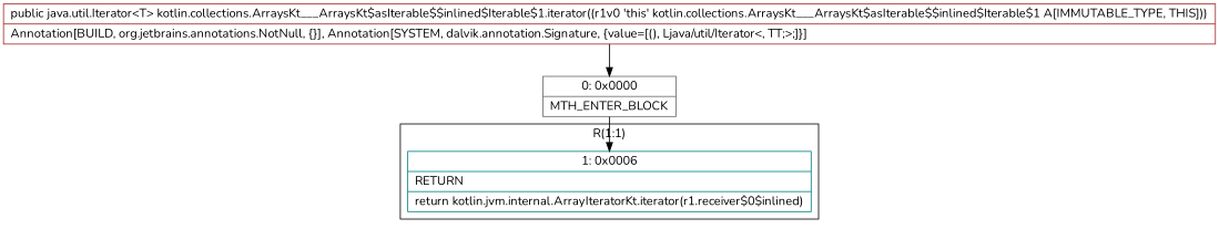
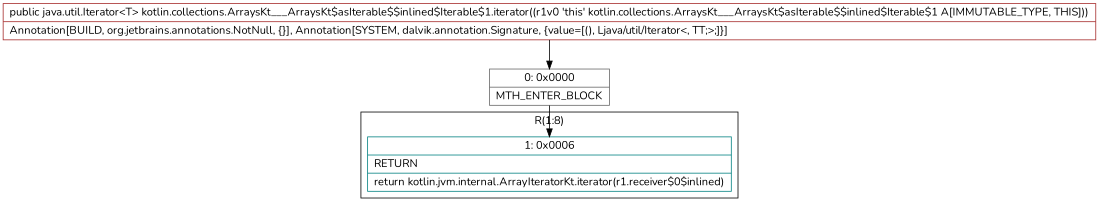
  digraph {
    fontname=Nunito
    node [shape=record fontname=Nunito]
    edge [fontname=Nunito]
    n1 [color=teal label="{1\:\ 0x0006|RETURN\l|return kotlin.jvm.internal.ArrayIteratorKt.iterator(r1.receiver$0$inlined)\l}"]
    n2 [color=gray40 label="{0\:\ 0x0000|MTH_ENTER_BLOCK\l}"]
    n3 [label="{public java.util.Iterator\<T\> kotlin.collections.ArraysKt___ArraysKt$asIterable$$inlined$Iterable$1.iterator((r1v0 'this' kotlin.collections.ArraysKt___ArraysKt$asIterable$$inlined$Iterable$1 A[IMMUTABLE_TYPE, THIS]))  | Annotation[BUILD, org.jetbrains.annotations.NotNull, \{\}], Annotation[SYSTEM, dalvik.annotation.Signature, \{value=[(), Ljava\/util\/Iterator\<, TT;\>;]\}]\l}" color=brown]
    subgraph cluster_1 {
-     label="R(1:1)"
+     label="R(1:8)"
      n1
    }
    n2 -> n1
    n3 -> n2
  }
